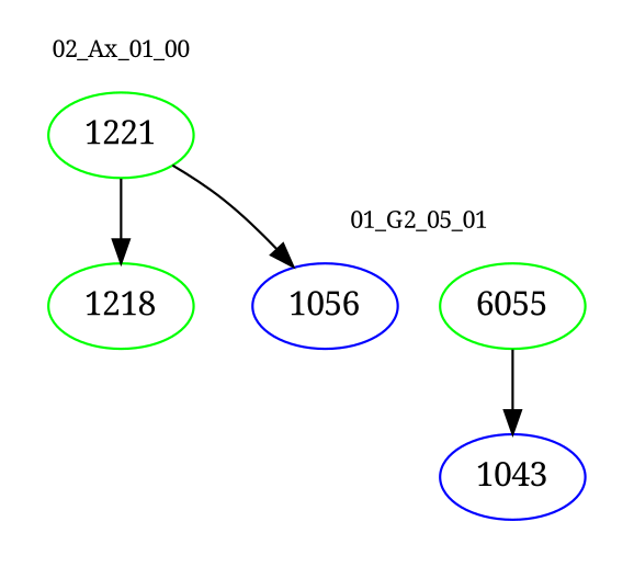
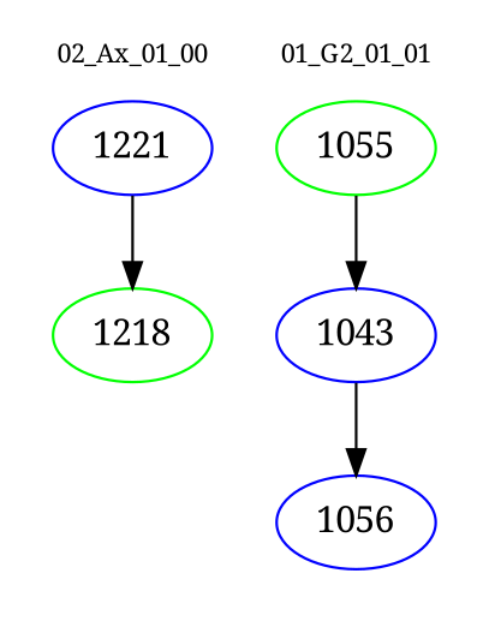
  digraph {
    fontname="Noto Serif"
    node [color=green fontname="Noto Serif"]
    edge [color=black fontname="Noto Serif"]
-   n1 [label=1221]
+   n1 [color=blue label=1221]
    n2 [label=1218]
-   n3 [label=6055]
+   n3 [label=1055]
    n4 [color=blue label=1043]
    n5 [color=blue label=1056]
    subgraph cluster_1 {
      color=white
      fontsize=10
      label="02_Ax_01_00"
      n1
      n2
    }
    subgraph cluster_2 {
      color=white
      fontsize=10
-     label="01_G2_05_01"
+     label="01_G2_01_01"
      n3
      n4
      n5
    }
    n1 -> n2
    n3 -> n4
-   n1 -> n5
+   n4 -> n5
  }
